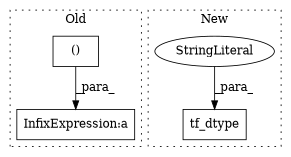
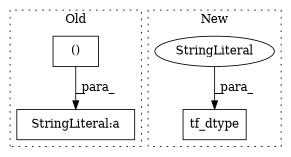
  digraph {
    node [shape=box]
    n1 [a=106 l=49 label="()" s=19436]
-   n2 [a=27 l=12 label="InfixExpression:a" s=19424]
+   n2 [a=27 l=12 label="StringLiteral:a" s=19424]
    n3 [a=32 l="9,1" label=tf_dtype s="19460,19475"]
    n4 [a=45 l=6 label=StringLiteral s=19469 shape=ellipse]
    subgraph cluster_1 {
      label=Old
      style=dotted
      n1
      n2
    }
    subgraph cluster_2 {
      label=New
      style=dotted
      n3
      n4
    }
    n1 -> n2 [label=_para_]
    n4 -> n3 [label=_para_]
  }
